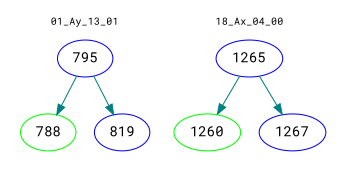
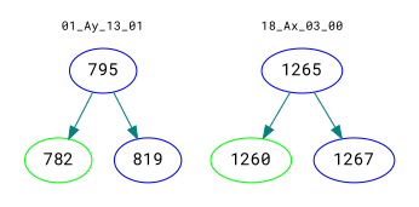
  digraph {
    fontname="Roboto Mono"
    node [color=blue fontname="Roboto Mono"]
    edge [color=teal fontname="Roboto Mono"]
    n1 [label=795]
-   n2 [color=green label=788]
+   n2 [color=green label=782]
    n3 [label=819]
    n4 [label=1265]
    n5 [color=green label=1260]
    n6 [label=1267]
    subgraph cluster_1 {
      color=white
      fontsize=10
      label="01_Ay_13_01"
      n1
      n2
      n3
    }
    subgraph cluster_2 {
      color=white
      fontsize=10
-     label="18_Ax_04_00"
+     label="18_Ax_03_00"
      n4
      n5
      n6
    }
    n1 -> n2
    n1 -> n3
    n4 -> n5
    n4 -> n6
  }
